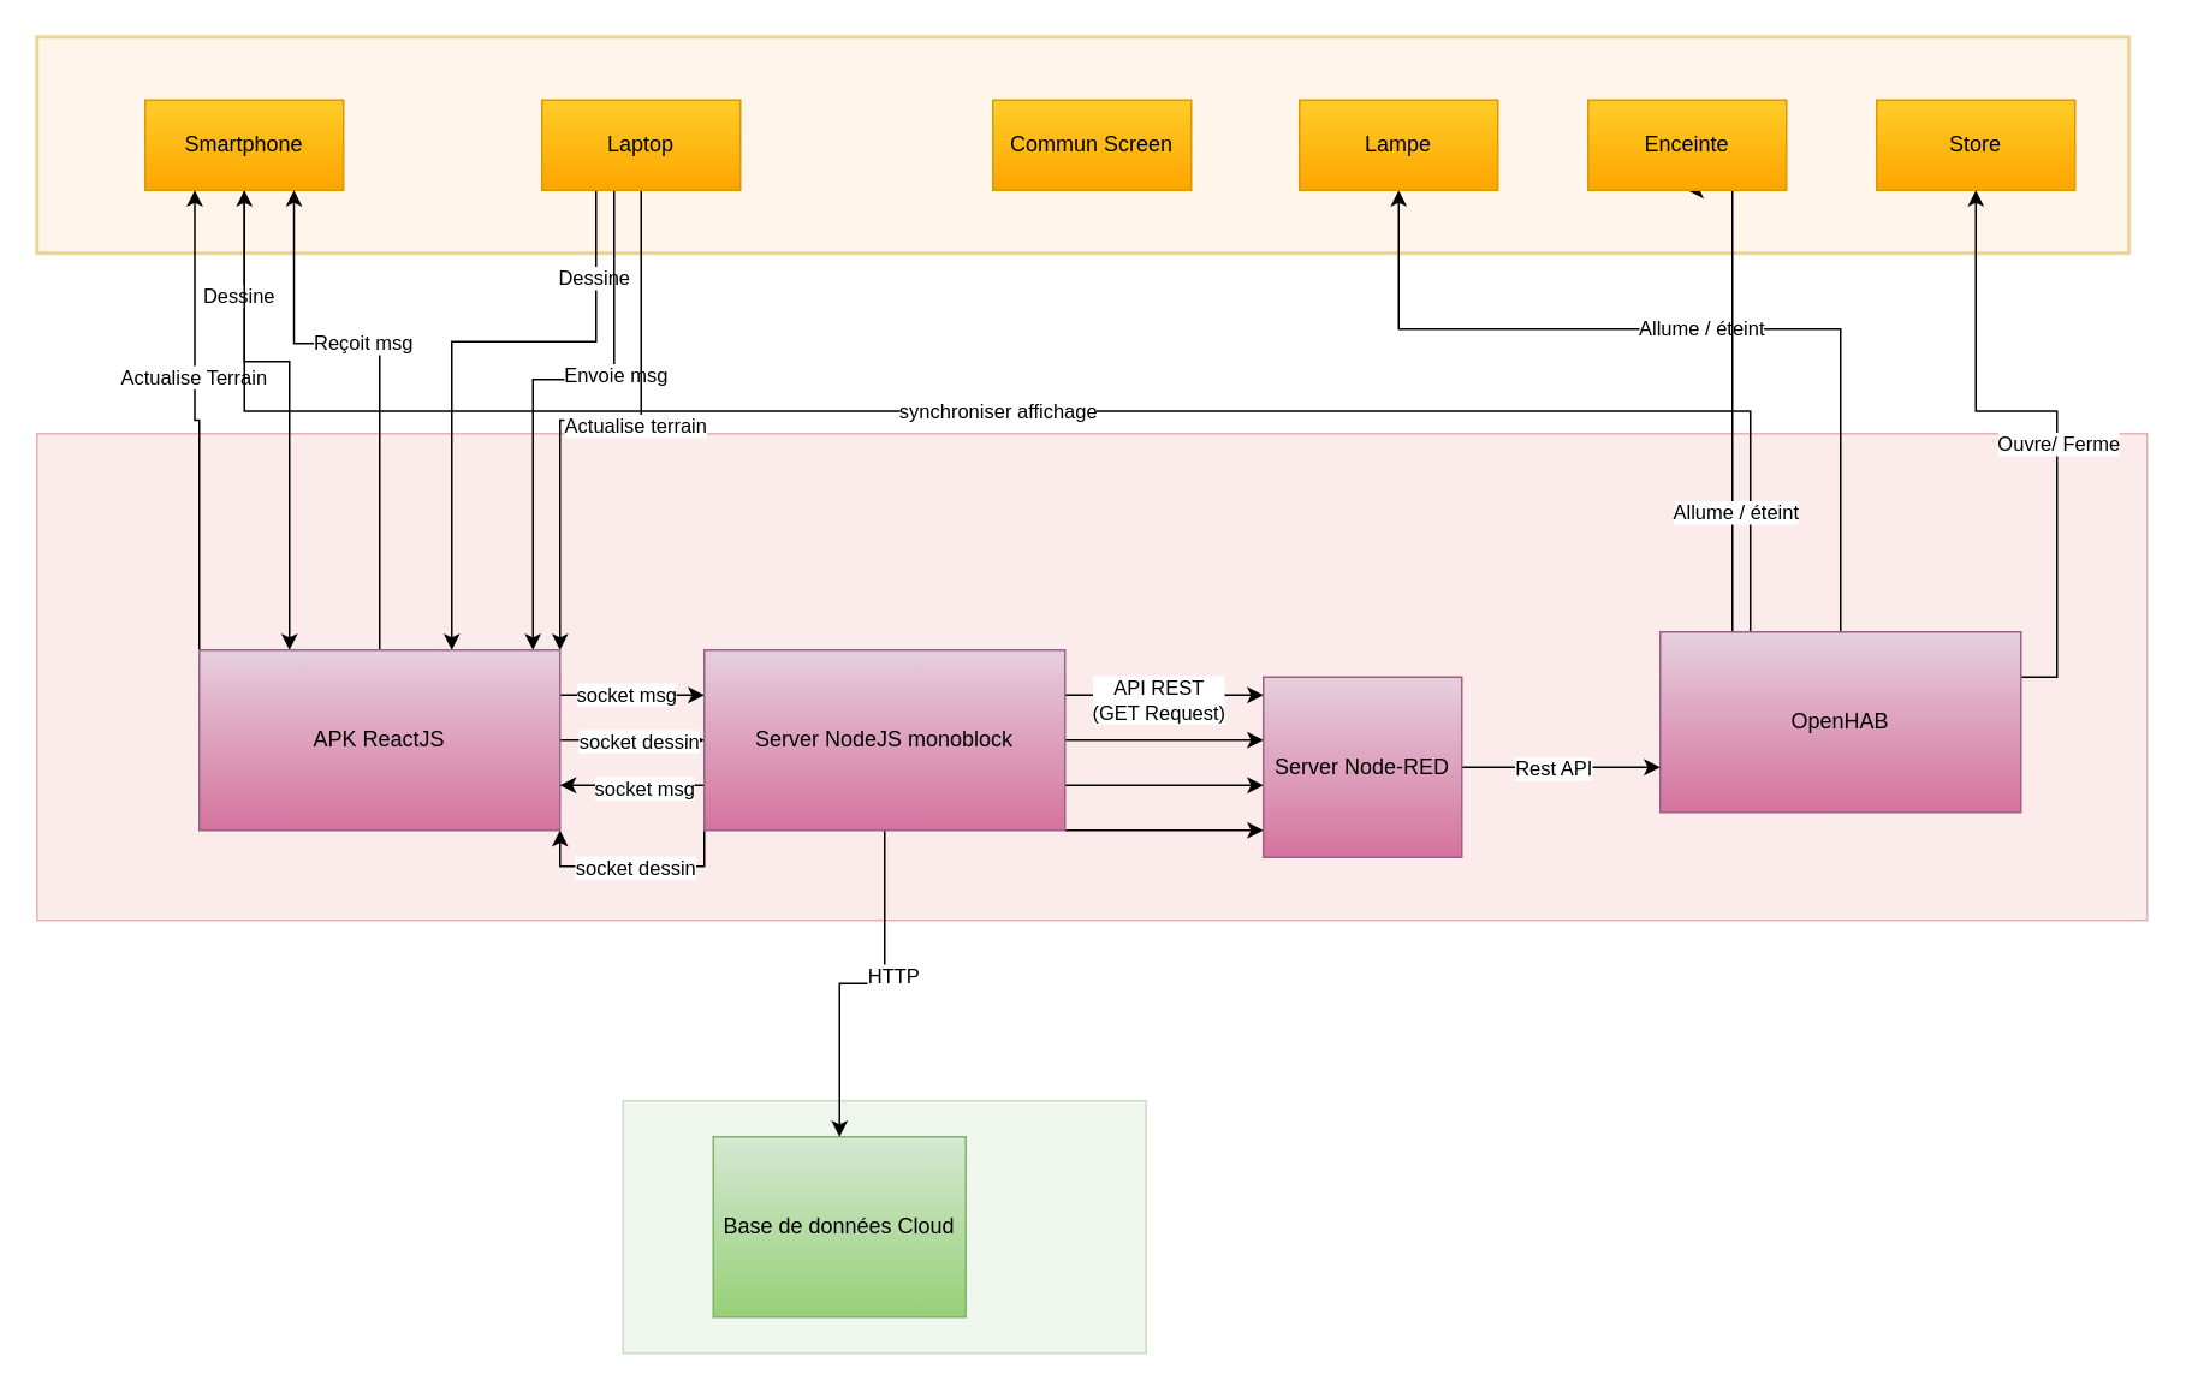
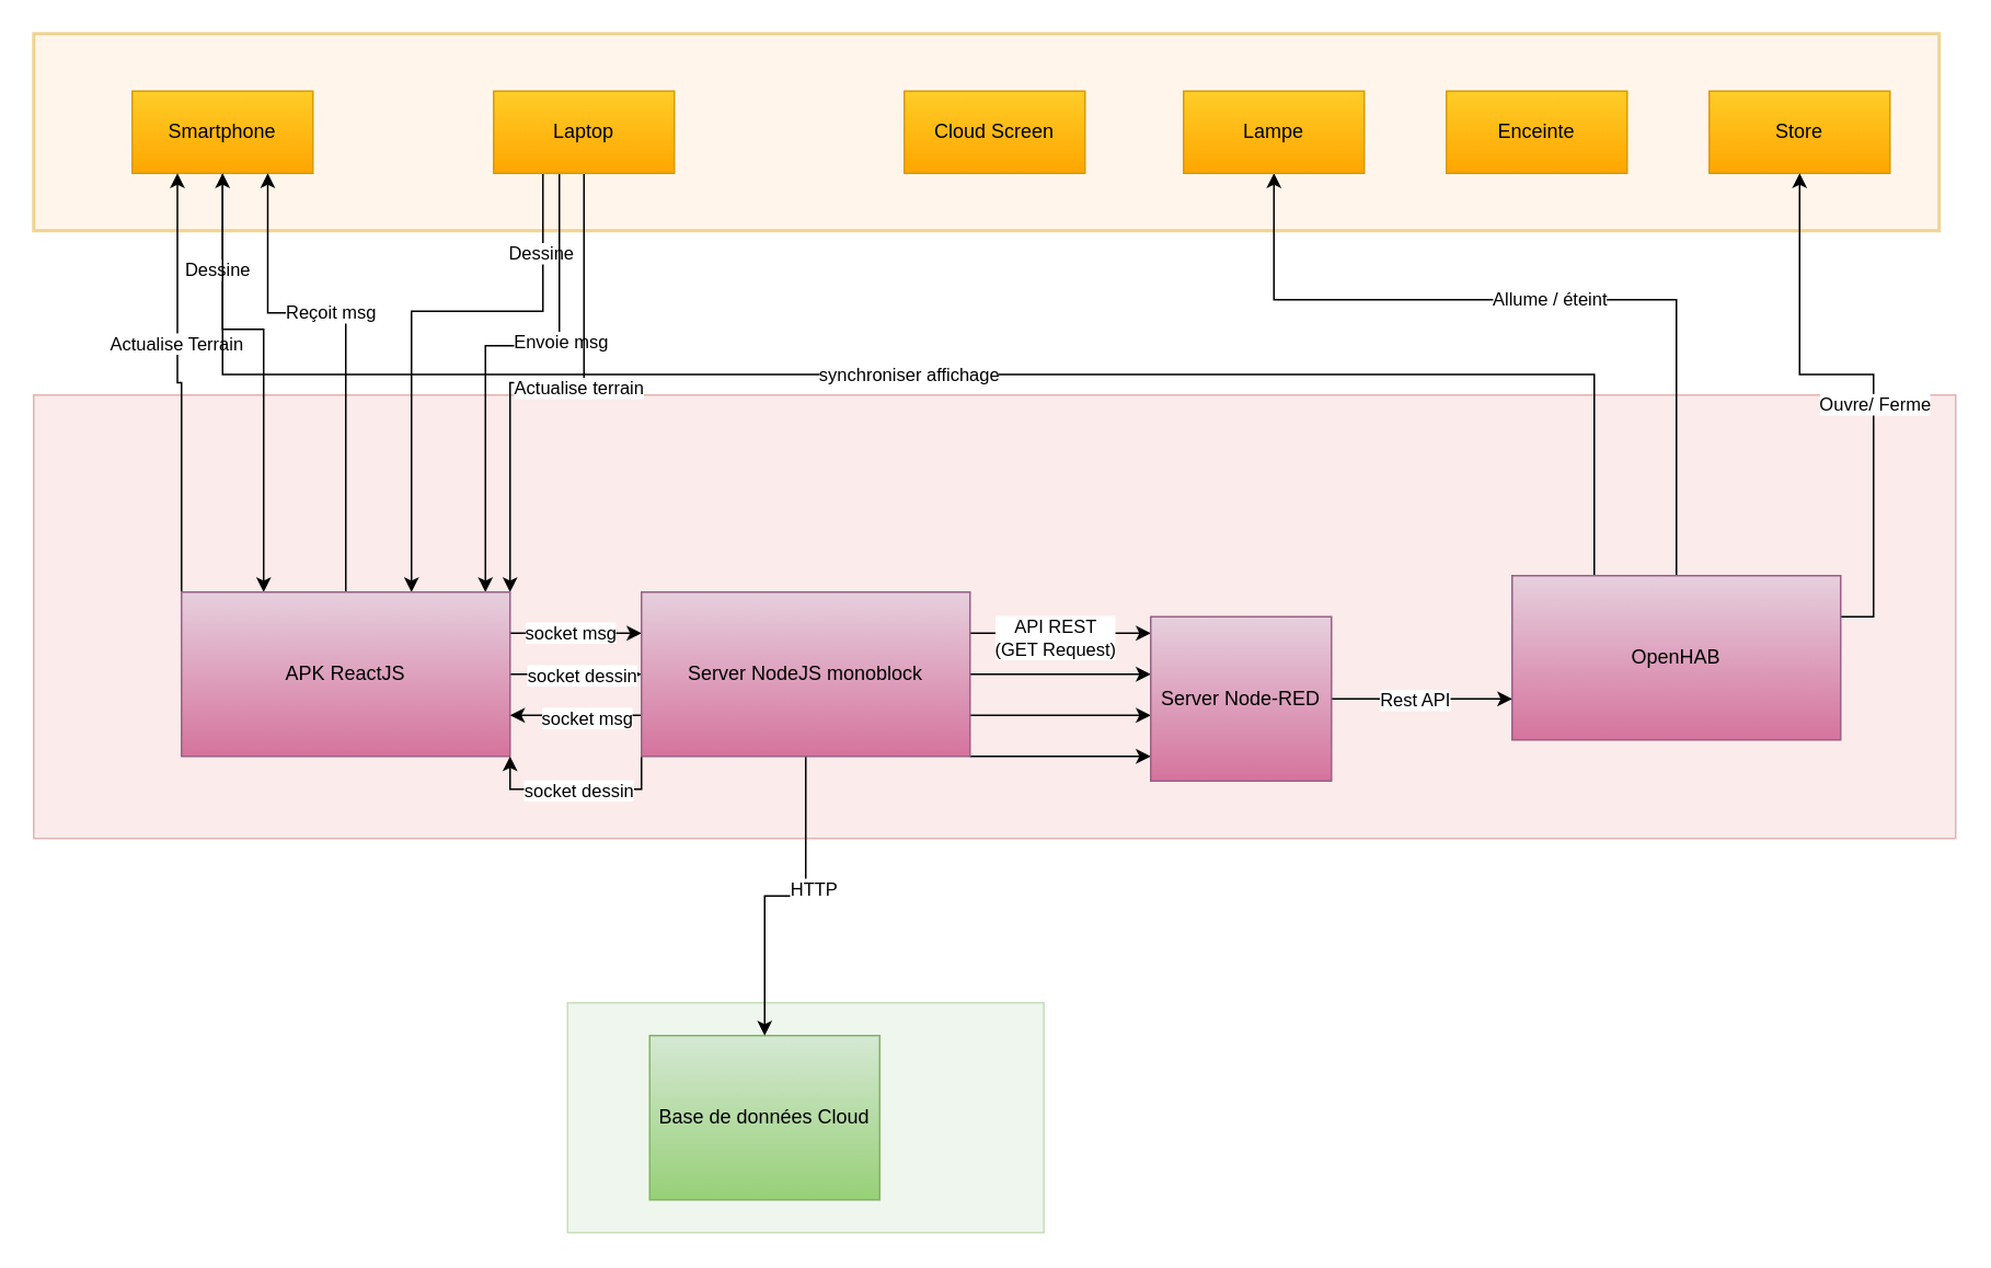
  <mxCell id="0" />
  <mxCell id="1" parent="0" />
  <mxCell id="2" value="" style="rounded=0;whiteSpace=wrap;html=1;fillColor=#ffe6cc;strokeColor=#d79b00;opacity=40;strokeWidth=2;" parent="1" vertex="1"><mxGeometry x="20" y="20" width="1160" height="120" as="geometry" /></mxCell>
  <mxCell id="3" value="" style="rounded=0;whiteSpace=wrap;html=1;fillColor=#f8cecc;strokeColor=#b85450;opacity=40;direction=east;" parent="1" vertex="1"><mxGeometry x="20" y="240" width="1170" height="270" as="geometry" /></mxCell>
  <mxCell id="4" style="edgeStyle=orthogonalEdgeStyle;rounded=0;orthogonalLoop=1;jettySize=auto;html=1;exitX=0.5;exitY=1;exitDx=0;exitDy=0;entryX=0.25;entryY=0;entryDx=0;entryDy=0;" parent="1" source="6" target="23" edge="1"><mxGeometry relative="1" as="geometry"><Array as="points"><mxPoint x="135" y="200" /><mxPoint x="160" y="200" /></Array></mxGeometry></mxCell>
  <mxCell id="5" value="Dessine" style="edgeLabel;html=1;align=center;verticalAlign=middle;resizable=0;points=[];" parent="4" connectable="0" vertex="1"><mxGeometry x="-0.588" y="-4" relative="1" as="geometry"><mxPoint as="offset" /></mxGeometry></mxCell>
  <mxCell id="6" value="Smartphone" style="html=1;whiteSpace=wrap;fillColor=#ffcd28;gradientColor=#ffa500;strokeColor=#d79b00;" parent="1" vertex="1"><mxGeometry x="80" y="55" width="110" height="50" as="geometry" /></mxCell>
  <mxCell id="7" style="edgeStyle=orthogonalEdgeStyle;rounded=0;orthogonalLoop=1;jettySize=auto;html=1;exitX=0.25;exitY=1;exitDx=0;exitDy=0;" parent="1" source="13" target="23" edge="1"><mxGeometry relative="1" as="geometry"><Array as="points"><mxPoint x="330" y="105" /><mxPoint x="330" y="189" /><mxPoint x="250" y="189" /></Array></mxGeometry></mxCell>
  <mxCell id="8" value="Dessine" style="edgeLabel;html=1;align=center;verticalAlign=middle;resizable=0;points=[];" parent="7" connectable="0" vertex="1"><mxGeometry x="-0.7" y="-2" relative="1" as="geometry"><mxPoint as="offset" /></mxGeometry></mxCell>
  <mxCell id="9" style="edgeStyle=orthogonalEdgeStyle;rounded=0;orthogonalLoop=1;jettySize=auto;html=1;exitX=0.5;exitY=1;exitDx=0;exitDy=0;entryX=1;entryY=0;entryDx=0;entryDy=0;" parent="1" edge="1"><mxGeometry relative="1" as="geometry"><mxPoint x="340" y="105" as="sourcePoint" /><mxPoint x="295" y="360" as="targetPoint" /><Array as="points"><mxPoint x="340" y="210" /><mxPoint x="295" y="210" /></Array></mxGeometry></mxCell>
  <mxCell id="10" value="Envoie msg" style="edgeLabel;html=1;align=center;verticalAlign=middle;resizable=0;points=[];" parent="9" connectable="0" vertex="1"><mxGeometry x="-0.323" relative="1" as="geometry"><mxPoint as="offset" /></mxGeometry></mxCell>
  <mxCell id="11" style="edgeStyle=orthogonalEdgeStyle;rounded=0;orthogonalLoop=1;jettySize=auto;html=1;exitX=0.5;exitY=1;exitDx=0;exitDy=0;entryX=1;entryY=0;entryDx=0;entryDy=0;" parent="1" source="13" target="23" edge="1"><mxGeometry relative="1" as="geometry" /></mxCell>
  <mxCell id="12" value="Actualise terrain" style="edgeLabel;html=1;align=center;verticalAlign=middle;resizable=0;points=[];" parent="11" connectable="0" vertex="1"><mxGeometry x="-0.128" y="3" relative="1" as="geometry"><mxPoint as="offset" /></mxGeometry></mxCell>
  <mxCell id="13" value="&lt;div&gt;Laptop&lt;/div&gt;" style="html=1;whiteSpace=wrap;fillColor=#ffcd28;gradientColor=#ffa500;strokeColor=#d79b00;" parent="1" vertex="1"><mxGeometry x="300" y="55" width="110" height="50" as="geometry" /></mxCell>
- <mxCell id="14" value="&lt;div&gt;Commun Screen&lt;/div&gt;" style="html=1;whiteSpace=wrap;fillColor=#ffcd28;gradientColor=#ffa500;strokeColor=#d79b00;" parent="1" vertex="1"><mxGeometry x="550" y="55" width="110" height="50" as="geometry" /></mxCell>
+ <mxCell id="14" value="&lt;div&gt;Cloud Screen&lt;/div&gt;" style="html=1;whiteSpace=wrap;fillColor=#ffcd28;gradientColor=#ffa500;strokeColor=#d79b00;" parent="1" vertex="1"><mxGeometry x="550" y="55" width="110" height="50" as="geometry" /></mxCell>
  <mxCell id="15" style="edgeStyle=orthogonalEdgeStyle;rounded=0;orthogonalLoop=1;jettySize=auto;html=1;exitX=1;exitY=0.25;exitDx=0;exitDy=0;entryX=0;entryY=0.25;entryDx=0;entryDy=0;" parent="1" source="23" target="50" edge="1"><mxGeometry relative="1" as="geometry" /></mxCell>
  <mxCell id="16" value="&lt;div&gt;socket msg&lt;/div&gt;" style="edgeLabel;html=1;align=center;verticalAlign=middle;resizable=0;points=[];" parent="15" connectable="0" vertex="1"><mxGeometry x="-0.112" y="1" relative="1" as="geometry"><mxPoint as="offset" /></mxGeometry></mxCell>
  <mxCell id="17" style="edgeStyle=orthogonalEdgeStyle;rounded=0;orthogonalLoop=1;jettySize=auto;html=1;exitX=1;exitY=0.5;exitDx=0;exitDy=0;entryX=0;entryY=0.5;entryDx=0;entryDy=0;" parent="1" source="23" target="50" edge="1"><mxGeometry relative="1" as="geometry" /></mxCell>
  <mxCell id="18" value="socket dessin" style="edgeLabel;html=1;align=center;verticalAlign=middle;resizable=0;points=[];" parent="17" connectable="0" vertex="1"><mxGeometry x="0.065" relative="1" as="geometry"><mxPoint as="offset" /></mxGeometry></mxCell>
  <mxCell id="19" style="edgeStyle=orthogonalEdgeStyle;rounded=0;orthogonalLoop=1;jettySize=auto;html=1;exitX=0.5;exitY=0;exitDx=0;exitDy=0;entryX=0.75;entryY=1;entryDx=0;entryDy=0;" parent="1" source="23" target="6" edge="1"><mxGeometry relative="1" as="geometry"><Array as="points"><mxPoint x="210" y="190" /><mxPoint x="163" y="190" /></Array></mxGeometry></mxCell>
  <mxCell id="20" value="Reçoit msg" style="edgeLabel;html=1;align=center;verticalAlign=middle;resizable=0;points=[];" parent="19" connectable="0" vertex="1"><mxGeometry x="0.189" y="-1" relative="1" as="geometry"><mxPoint as="offset" /></mxGeometry></mxCell>
  <mxCell id="21" style="edgeStyle=orthogonalEdgeStyle;rounded=0;orthogonalLoop=1;jettySize=auto;html=1;exitX=0;exitY=0;exitDx=0;exitDy=0;entryX=0.25;entryY=1;entryDx=0;entryDy=0;strokeColor=default;" parent="1" source="23" target="6" edge="1"><mxGeometry relative="1" as="geometry" /></mxCell>
  <mxCell id="22" value="&lt;div&gt;Actualise Terrain&lt;/div&gt;" style="edgeLabel;html=1;align=center;verticalAlign=middle;resizable=0;points=[];" parent="21" connectable="0" vertex="1"><mxGeometry x="0.197" y="1" relative="1" as="geometry"><mxPoint as="offset" /></mxGeometry></mxCell>
  <mxCell id="23" value="APK ReactJS" style="html=1;whiteSpace=wrap;fillColor=#e6d0de;gradientColor=#d5739d;strokeColor=#996185;" parent="1" vertex="1"><mxGeometry x="110" y="360" width="200" height="100" as="geometry" /></mxCell>
  <mxCell id="24" value="&lt;div&gt;synchroniser affichage&lt;/div&gt;" style="edgeStyle=orthogonalEdgeStyle;rounded=0;orthogonalLoop=1;jettySize=auto;html=1;exitX=0.25;exitY=0;exitDx=0;exitDy=0;" parent="1" source="52" target="6" edge="1"><mxGeometry relative="1" as="geometry"><mxPoint x="577.5" y="260" as="sourcePoint" /></mxGeometry></mxCell>
  <mxCell id="25" value="&lt;div&gt;Allume / éteint&lt;/div&gt;" style="edgeStyle=orthogonalEdgeStyle;rounded=0;orthogonalLoop=1;jettySize=auto;html=1;exitX=0.5;exitY=0;exitDx=0;exitDy=0;" parent="1" source="52" target="28" edge="1"><mxGeometry relative="1" as="geometry"><Array as="points"><mxPoint x="1020" y="182" /><mxPoint x="775" y="182" /></Array><mxPoint x="802.5" y="260" as="sourcePoint" /></mxGeometry></mxCell>
  <mxCell id="26" value="" style="rounded=0;whiteSpace=wrap;html=1;fillColor=#d5e8d4;strokeColor=#82b366;opacity=40;" parent="1" vertex="1"><mxGeometry x="345" y="610" width="290" height="140" as="geometry" /></mxCell>
  <mxCell id="27" value="Base de données Cloud" style="html=1;whiteSpace=wrap;fillColor=#d5e8d4;gradientColor=#97d077;strokeColor=#82b366;" parent="1" vertex="1"><mxGeometry x="395" y="630" width="140" height="100" as="geometry" /></mxCell>
  <mxCell id="28" value="&lt;div&gt;Lampe&lt;/div&gt;" style="html=1;whiteSpace=wrap;fillColor=#ffcd28;gradientColor=#ffa500;strokeColor=#d79b00;" parent="1" vertex="1"><mxGeometry x="720" y="55" width="110" height="50" as="geometry" /></mxCell>
  <mxCell id="29" style="edgeStyle=orthogonalEdgeStyle;rounded=0;orthogonalLoop=1;jettySize=auto;html=1;exitX=0.5;exitY=0;exitDx=0;exitDy=0;" parent="1" edge="1"><mxGeometry relative="1" as="geometry"><mxPoint x="775" y="310" as="targetPoint" /></mxGeometry></mxCell>
  <mxCell id="30" value="&lt;div&gt;light/:value&lt;/div&gt;" style="edgeLabel;html=1;align=center;verticalAlign=middle;resizable=0;points=[];" parent="29" connectable="0" vertex="1"><mxGeometry x="-0.126" y="2" relative="1" as="geometry"><mxPoint x="1" as="offset" /></mxGeometry></mxCell>
  <mxCell id="31" style="edgeStyle=orthogonalEdgeStyle;rounded=0;orthogonalLoop=1;jettySize=auto;html=1;exitX=0.25;exitY=0;exitDx=0;exitDy=0;" parent="1" edge="1"><mxGeometry relative="1" as="geometry"><mxPoint x="605" y="310" as="targetPoint" /></mxGeometry></mxCell>
  <mxCell id="32" value="&lt;div&gt;public/:value&lt;/div&gt;" style="edgeLabel;html=1;align=center;verticalAlign=middle;resizable=0;points=[];" parent="31" connectable="0" vertex="1"><mxGeometry x="0.311" y="1" relative="1" as="geometry"><mxPoint as="offset" /></mxGeometry></mxCell>
- <mxCell id="33" style="edgeStyle=orthogonalEdgeStyle;rounded=0;orthogonalLoop=1;jettySize=auto;html=1;exitX=0.75;exitY=0;exitDx=0;exitDy=0;entryX=0.5;entryY=1;entryDx=0;entryDy=0;" parent="1" source="52" target="35" edge="1"><mxGeometry relative="1" as="geometry"><mxPoint x="935" y="260" as="sourcePoint" /><Array as="points"><mxPoint x="960" y="350" /><mxPoint x="960" y="105" /></Array></mxGeometry></mxCell>
- <mxCell id="34" value="&lt;div&gt;Allume / éteint&lt;/div&gt;" style="edgeLabel;html=1;align=center;verticalAlign=middle;resizable=0;points=[];" parent="33" connectable="0" vertex="1"><mxGeometry x="-0.071" y="-1" relative="1" as="geometry"><mxPoint as="offset" /></mxGeometry></mxCell>
  <mxCell id="35" value="Enceinte" style="html=1;whiteSpace=wrap;fillColor=#ffcd28;gradientColor=#ffa500;strokeColor=#d79b00;" parent="1" vertex="1"><mxGeometry x="880" y="55" width="110" height="50" as="geometry" /></mxCell>
  <mxCell id="36" style="edgeStyle=orthogonalEdgeStyle;rounded=0;orthogonalLoop=1;jettySize=auto;html=1;exitX=1;exitY=0.25;exitDx=0;exitDy=0;entryX=0;entryY=0.25;entryDx=0;entryDy=0;" parent="1" source="50" edge="1"><mxGeometry relative="1" as="geometry"><mxPoint x="700" y="385" as="targetPoint" /></mxGeometry></mxCell>
  <mxCell id="37" value="API REST&lt;br&gt;(GET Request)" style="edgeLabel;html=1;align=center;verticalAlign=middle;resizable=0;points=[];" parent="36" connectable="0" vertex="1"><mxGeometry x="-0.077" y="-2" relative="1" as="geometry"><mxPoint as="offset" /></mxGeometry></mxCell>
  <mxCell id="38" value="Store" style="html=1;whiteSpace=wrap;fillColor=#ffcd28;gradientColor=#ffa500;strokeColor=#d79b00;" parent="1" vertex="1"><mxGeometry x="1040" y="55" width="110" height="50" as="geometry" /></mxCell>
  <mxCell id="39" style="edgeStyle=orthogonalEdgeStyle;rounded=0;orthogonalLoop=1;jettySize=auto;html=1;exitX=1;exitY=0.25;exitDx=0;exitDy=0;entryX=0.5;entryY=1;entryDx=0;entryDy=0;" parent="1" source="52" target="38" edge="1"><mxGeometry relative="1" as="geometry"><mxPoint x="1095" y="260" as="sourcePoint" /></mxGeometry></mxCell>
  <mxCell id="40" value="Ouvre/ Ferme" style="edgeLabel;html=1;align=center;verticalAlign=middle;resizable=0;points=[];" parent="39" connectable="0" vertex="1"><mxGeometry x="-0.103" relative="1" as="geometry"><mxPoint as="offset" /></mxGeometry></mxCell>
  <mxCell id="41" style="edgeStyle=orthogonalEdgeStyle;rounded=0;orthogonalLoop=1;jettySize=auto;html=1;exitX=1;exitY=0.5;exitDx=0;exitDy=0;" parent="1" source="50" edge="1"><mxGeometry relative="1" as="geometry"><mxPoint x="700" y="410" as="targetPoint" /></mxGeometry></mxCell>
  <mxCell id="42" style="edgeStyle=orthogonalEdgeStyle;rounded=0;orthogonalLoop=1;jettySize=auto;html=1;exitX=1;exitY=0.75;exitDx=0;exitDy=0;entryX=0;entryY=0.75;entryDx=0;entryDy=0;" parent="1" source="50" edge="1"><mxGeometry relative="1" as="geometry"><mxPoint x="700" y="435" as="targetPoint" /></mxGeometry></mxCell>
  <mxCell id="43" style="edgeStyle=orthogonalEdgeStyle;rounded=0;orthogonalLoop=1;jettySize=auto;html=1;exitX=1;exitY=1;exitDx=0;exitDy=0;entryX=0;entryY=1;entryDx=0;entryDy=0;" parent="1" source="50" edge="1"><mxGeometry relative="1" as="geometry"><mxPoint x="700" y="460" as="targetPoint" /><Array as="points"><mxPoint x="660" y="460" /><mxPoint x="660" y="460" /></Array></mxGeometry></mxCell>
  <mxCell id="44" style="edgeStyle=orthogonalEdgeStyle;rounded=0;orthogonalLoop=1;jettySize=auto;html=1;exitX=0.5;exitY=1;exitDx=0;exitDy=0;entryX=0.5;entryY=0;entryDx=0;entryDy=0;" parent="1" source="50" target="27" edge="1"><mxGeometry relative="1" as="geometry" /></mxCell>
  <mxCell id="45" value="HTTP" style="edgeLabel;html=1;align=center;verticalAlign=middle;resizable=0;points=[];" parent="44" connectable="0" vertex="1"><mxGeometry x="-0.175" y="4" relative="1" as="geometry"><mxPoint as="offset" /></mxGeometry></mxCell>
  <mxCell id="46" style="edgeStyle=orthogonalEdgeStyle;rounded=0;orthogonalLoop=1;jettySize=auto;html=1;exitX=0;exitY=0.75;exitDx=0;exitDy=0;entryX=1;entryY=0.75;entryDx=0;entryDy=0;" parent="1" source="50" target="23" edge="1"><mxGeometry relative="1" as="geometry" /></mxCell>
  <mxCell id="47" value="&lt;div&gt;socket msg&lt;/div&gt;" style="edgeLabel;html=1;align=center;verticalAlign=middle;resizable=0;points=[];" parent="46" connectable="0" vertex="1"><mxGeometry x="-0.153" y="1" relative="1" as="geometry"><mxPoint as="offset" /></mxGeometry></mxCell>
  <mxCell id="48" style="edgeStyle=orthogonalEdgeStyle;rounded=0;orthogonalLoop=1;jettySize=auto;html=1;exitX=0;exitY=1;exitDx=0;exitDy=0;entryX=1;entryY=1;entryDx=0;entryDy=0;" parent="1" source="50" target="23" edge="1"><mxGeometry relative="1" as="geometry" /></mxCell>
  <mxCell id="49" value="socket dessin" style="edgeLabel;html=1;align=center;verticalAlign=middle;resizable=0;points=[];" parent="48" connectable="0" vertex="1"><mxGeometry x="0.123" relative="1" as="geometry"><mxPoint x="8" as="offset" /></mxGeometry></mxCell>
  <mxCell id="50" value="&lt;div&gt;Server NodeJS monoblock&lt;/div&gt;" style="html=1;whiteSpace=wrap;fillColor=#e6d0de;gradientColor=#d5739d;strokeColor=#996185;" parent="1" vertex="1"><mxGeometry x="390" y="360" width="200" height="100" as="geometry" /></mxCell>
  <mxCell id="51" style="edgeStyle=orthogonalEdgeStyle;rounded=0;orthogonalLoop=1;jettySize=auto;html=1;exitX=0.5;exitY=1;exitDx=0;exitDy=0;" parent="1" source="26" target="26" edge="1"><mxGeometry relative="1" as="geometry" /></mxCell>
  <mxCell id="52" value="OpenHAB" style="html=1;whiteSpace=wrap;fillColor=#e6d0de;gradientColor=#d5739d;strokeColor=#996185;" parent="1" vertex="1"><mxGeometry x="920" y="350" width="200" height="100" as="geometry" /></mxCell>
  <mxCell id="53" style="edgeStyle=none;html=1;exitX=1;exitY=0.5;exitDx=0;exitDy=0;entryX=0;entryY=0.75;entryDx=0;entryDy=0;" edge="1" parent="1" source="55" target="52"><mxGeometry relative="1" as="geometry" /></mxCell>
  <mxCell id="54" value="Rest API" style="edgeLabel;html=1;align=center;verticalAlign=middle;resizable=0;points=[];" vertex="1" connectable="0" parent="53"><mxGeometry x="-0.471" y="1" relative="1" as="geometry"><mxPoint x="21" y="1" as="offset" /></mxGeometry></mxCell>
  <mxCell id="55" value="&lt;div&gt;Server Node-RED&lt;/div&gt;" style="html=1;whiteSpace=wrap;fillColor=#e6d0de;gradientColor=#d5739d;strokeColor=#996185;" vertex="1" parent="1"><mxGeometry x="700" y="375" width="110" height="100" as="geometry" /></mxCell>
